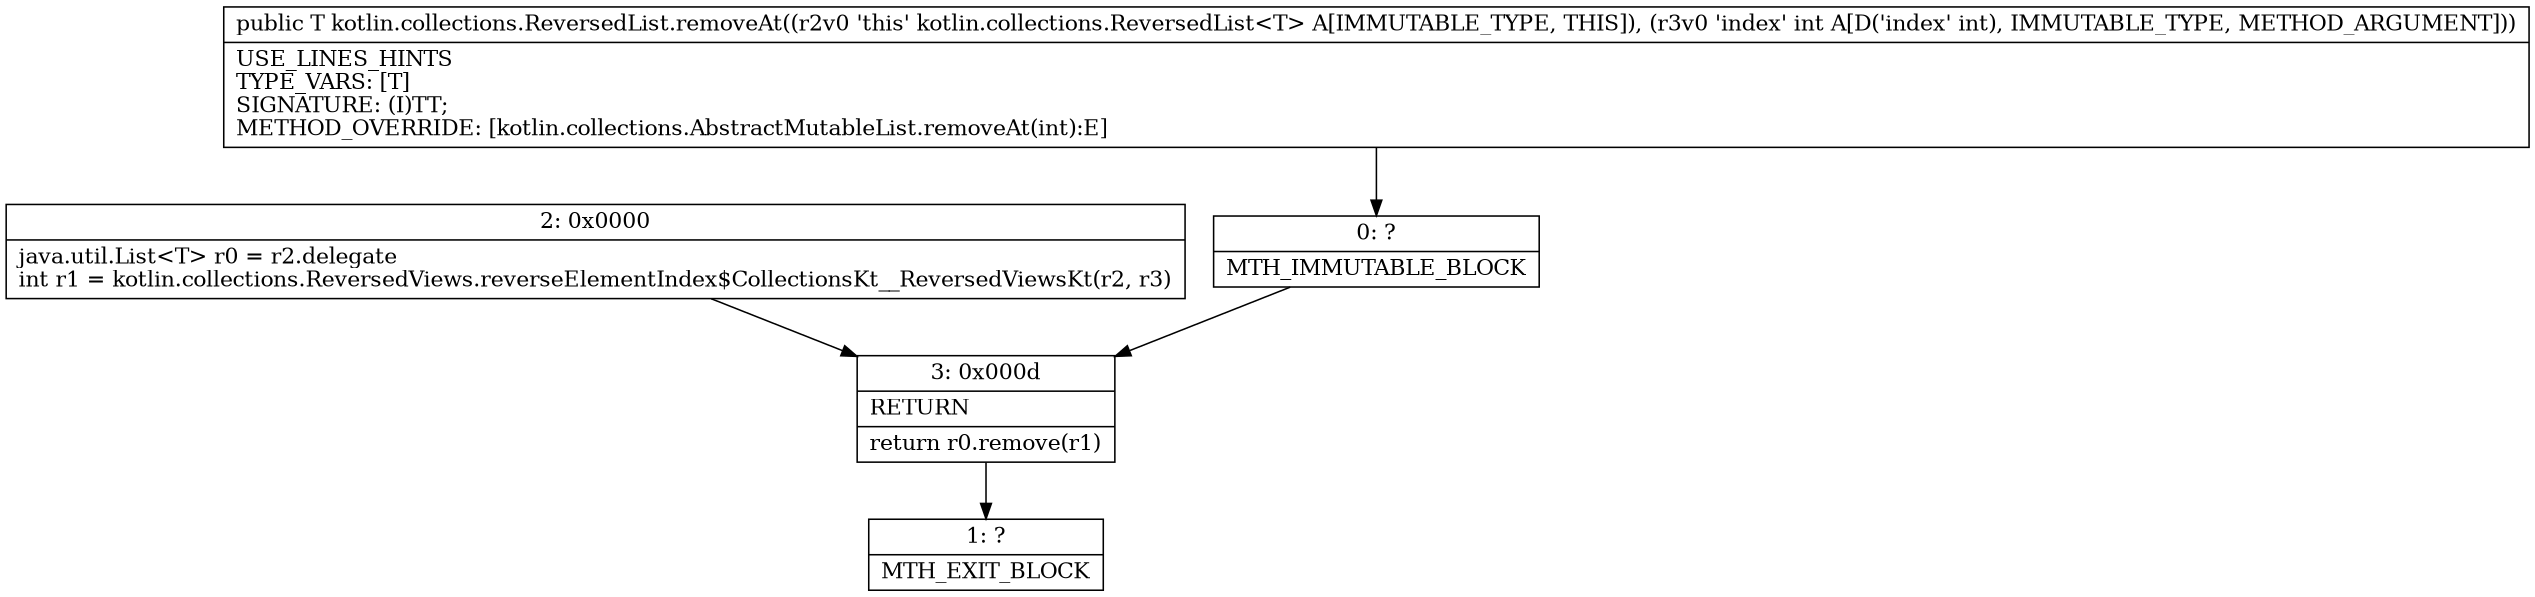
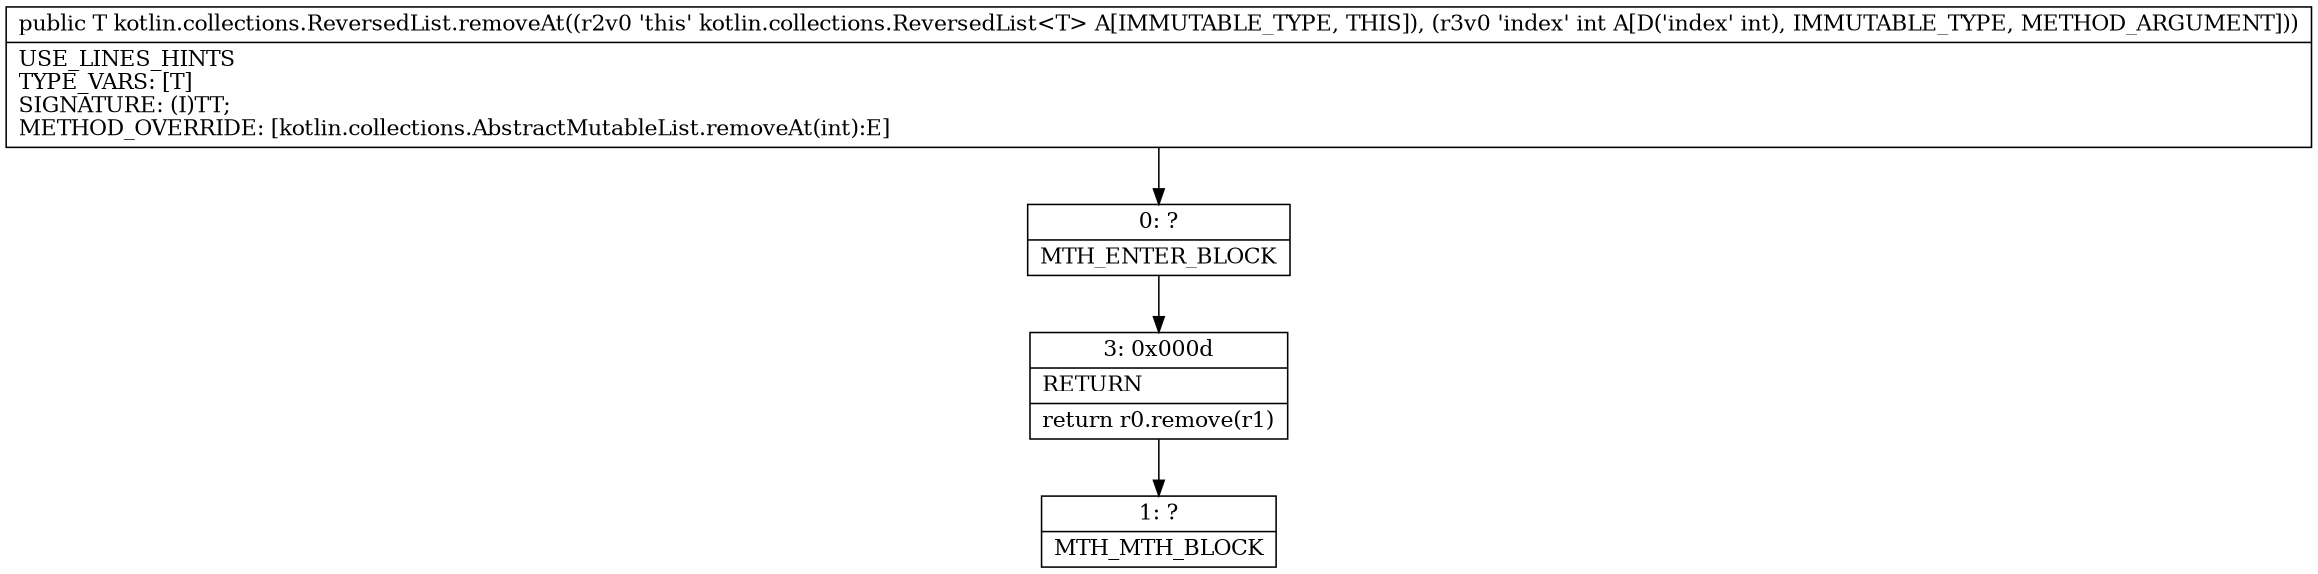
  digraph {
    node [shape=record]
-   n1 [label="{0\:\ ?|MTH_IMMUTABLE_BLOCK\l}"]
+   n1 [label="{0\:\ ?|MTH_ENTER_BLOCK\l}"]
    n2 [label="{3\:\ 0x000d|RETURN\l|return r0.remove(r1)\l}"]
-   n3 [label="{2\:\ 0x0000|java.util.List\<T\> r0 = r2.delegate\lint r1 = kotlin.collections.ReversedViews.reverseElementIndex$CollectionsKt__ReversedViewsKt(r2, r3)\l}"]
-   n4 [label="{1\:\ ?|MTH_EXIT_BLOCK\l}"]
+   n4 [label="{1\:\ ?|MTH_MTH_BLOCK\l}"]
    n5 [label="{public T kotlin.collections.ReversedList.removeAt((r2v0 'this' kotlin.collections.ReversedList\<T\> A[IMMUTABLE_TYPE, THIS]), (r3v0 'index' int A[D('index' int), IMMUTABLE_TYPE, METHOD_ARGUMENT]))  | USE_LINES_HINTS\lTYPE_VARS: [T]\lSIGNATURE: (I)TT;\lMETHOD_OVERRIDE: [kotlin.collections.AbstractMutableList.removeAt(int):E]\l}"]
    n1 -> n2
    n2 -> n4
-   n3 -> n2
    n5 -> n1
  }
